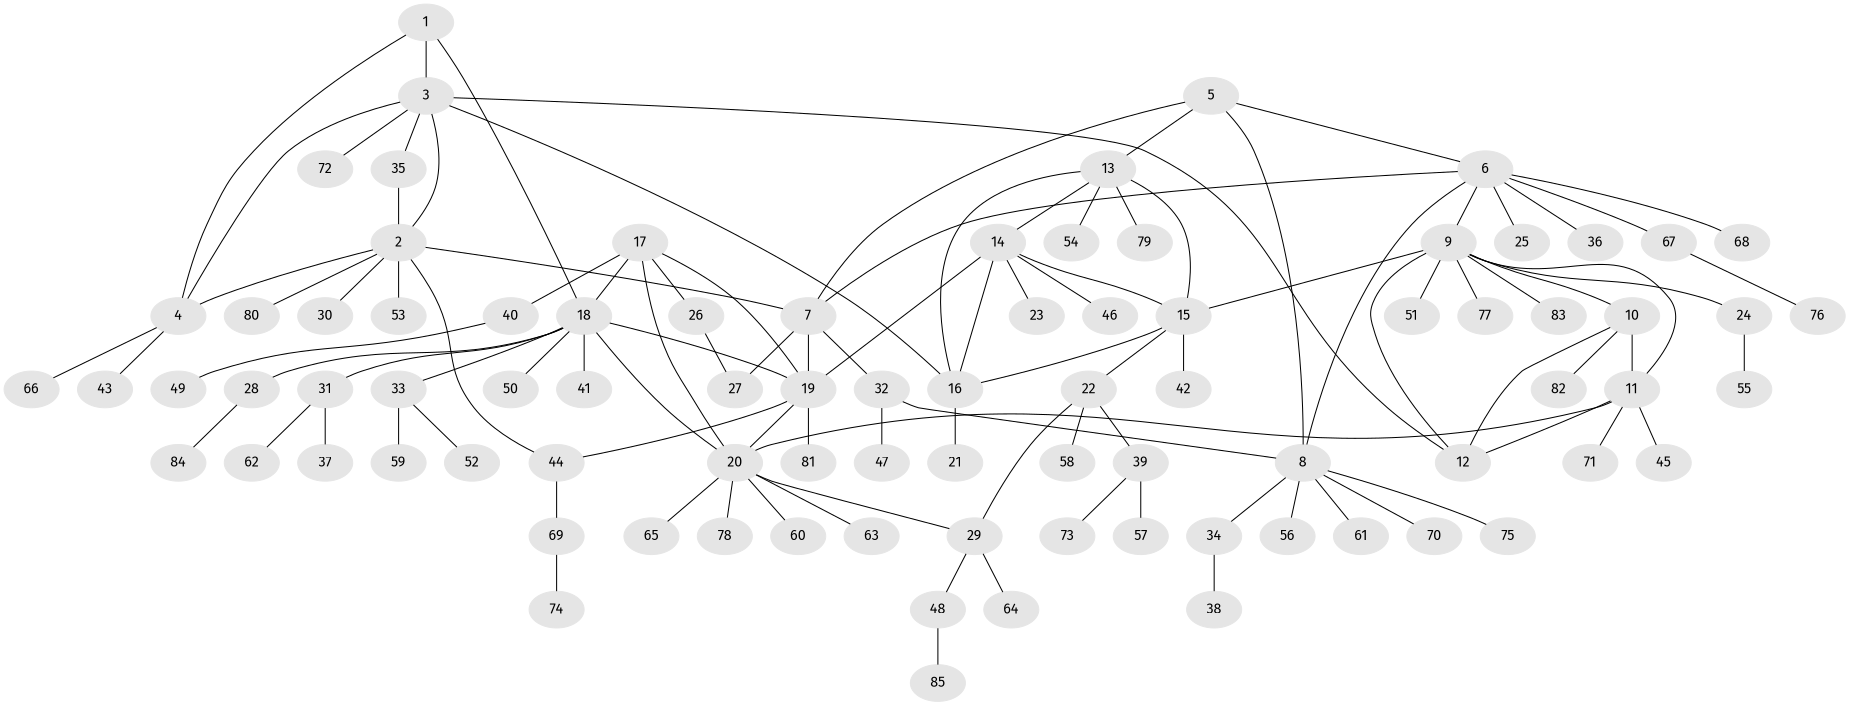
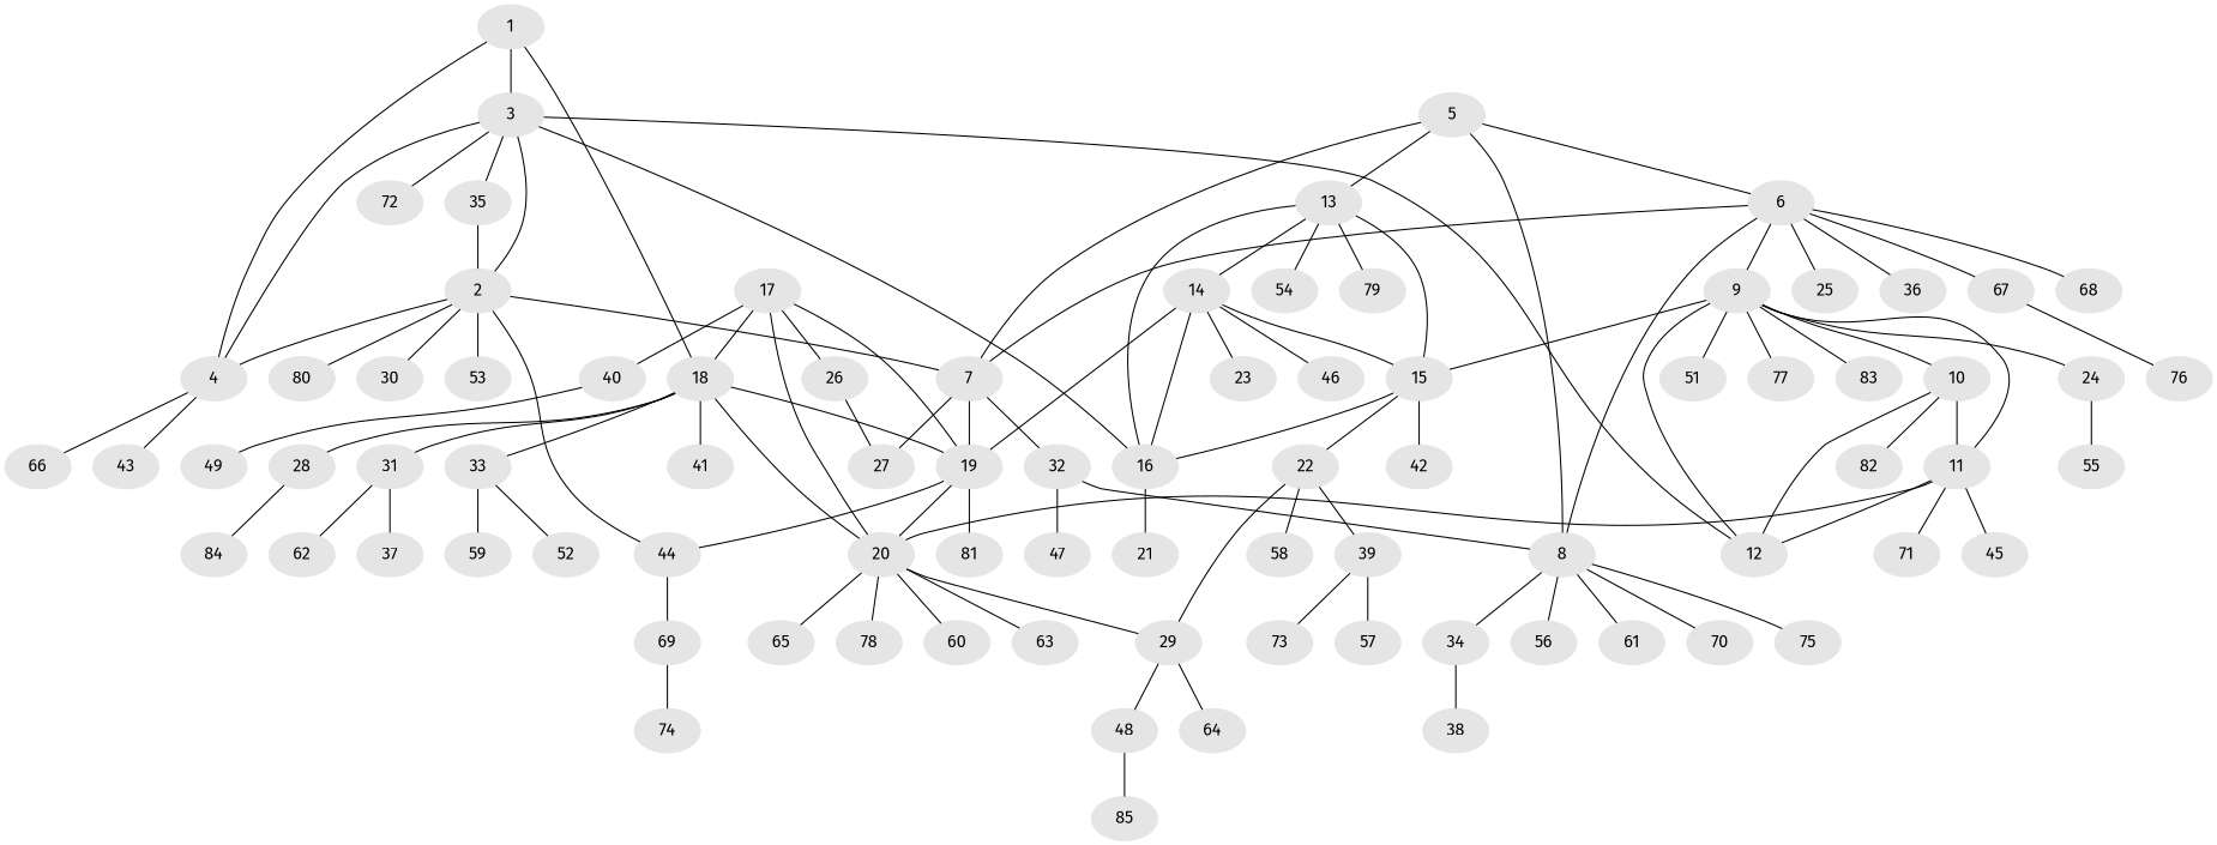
  graph {
    fontname="Fira Sans"
    node [color=gray90 fontname="Fira Sans" style=filled]
    edge [fontname="Fira Sans"]
    1
    3
    4
    18
    2
    7
    30
    44
    53
    80
    12
    16
    35
    72
    43
    66
    19
    20
    28
    31
    33
    41
-   50
    27
    32
    69
    21
    5
    6
    8
    13
    9
    25
    36
    67
    68
    34
    56
    61
    70
    75
    15
    14
    54
    79
    10
    11
    24
    51
    77
    83
    76
    81
    47
    38
    82
    45
    71
    22
    42
    55
    29
    60
    63
    65
    78
    23
    46
    39
    58
    17
    26
    40
    49
    84
    37
    62
    52
    59
    48
    64
    57
    73
    85
    74
    1 -- 3
    1 -- 4
    1 -- 18
    3 -- 4
    3 -- 12
    3 -- 16
    3 -- 35
    3 -- 72
    4 -- 43
    4 -- 66
    18 -- 19
    18 -- 20
    18 -- 28
    18 -- 31
    18 -- 33
    18 -- 41
-   18 -- 50
    2 -- 3
    2 -- 4
    2 -- 7
    2 -- 30
    2 -- 44
    2 -- 53
    2 -- 80
    7 -- 19
    7 -- 27
    7 -- 32
    44 -- 69
    16 -- 21
    35 -- 2
    19 -- 44
    19 -- 20
    19 -- 81
    20 -- 29
    20 -- 60
    20 -- 63
    20 -- 65
    20 -- 78
    28 -- 84
    31 -- 37
    31 -- 62
    33 -- 52
    33 -- 59
    32 -- 8
    32 -- 47
    69 -- 74
    5 -- 7
    5 -- 6
    5 -- 8
    5 -- 13
    6 -- 7
    6 -- 8
    6 -- 9
    6 -- 25
    6 -- 36
    6 -- 67
    6 -- 68
    8 -- 34
    8 -- 56
    8 -- 61
    8 -- 70
    8 -- 75
    13 -- 16
    13 -- 15
    13 -- 14
    13 -- 54
    13 -- 79
    9 -- 12
    9 -- 15
    9 -- 10
    9 -- 11
    9 -- 24
    9 -- 51
    9 -- 77
    9 -- 83
    67 -- 76
    34 -- 38
    15 -- 16
    15 -- 22
    15 -- 42
    14 -- 16
    14 -- 19
    14 -- 15
    14 -- 23
    14 -- 46
    10 -- 12
    10 -- 11
    10 -- 82
    11 -- 12
    11 -- 20
    11 -- 45
    11 -- 71
    24 -- 55
    22 -- 29
    22 -- 39
    22 -- 58
    29 -- 48
    29 -- 64
    39 -- 57
    39 -- 73
    17 -- 18
    17 -- 19
    17 -- 20
    17 -- 26
    17 -- 40
    26 -- 27
    40 -- 49
    48 -- 85
  }
